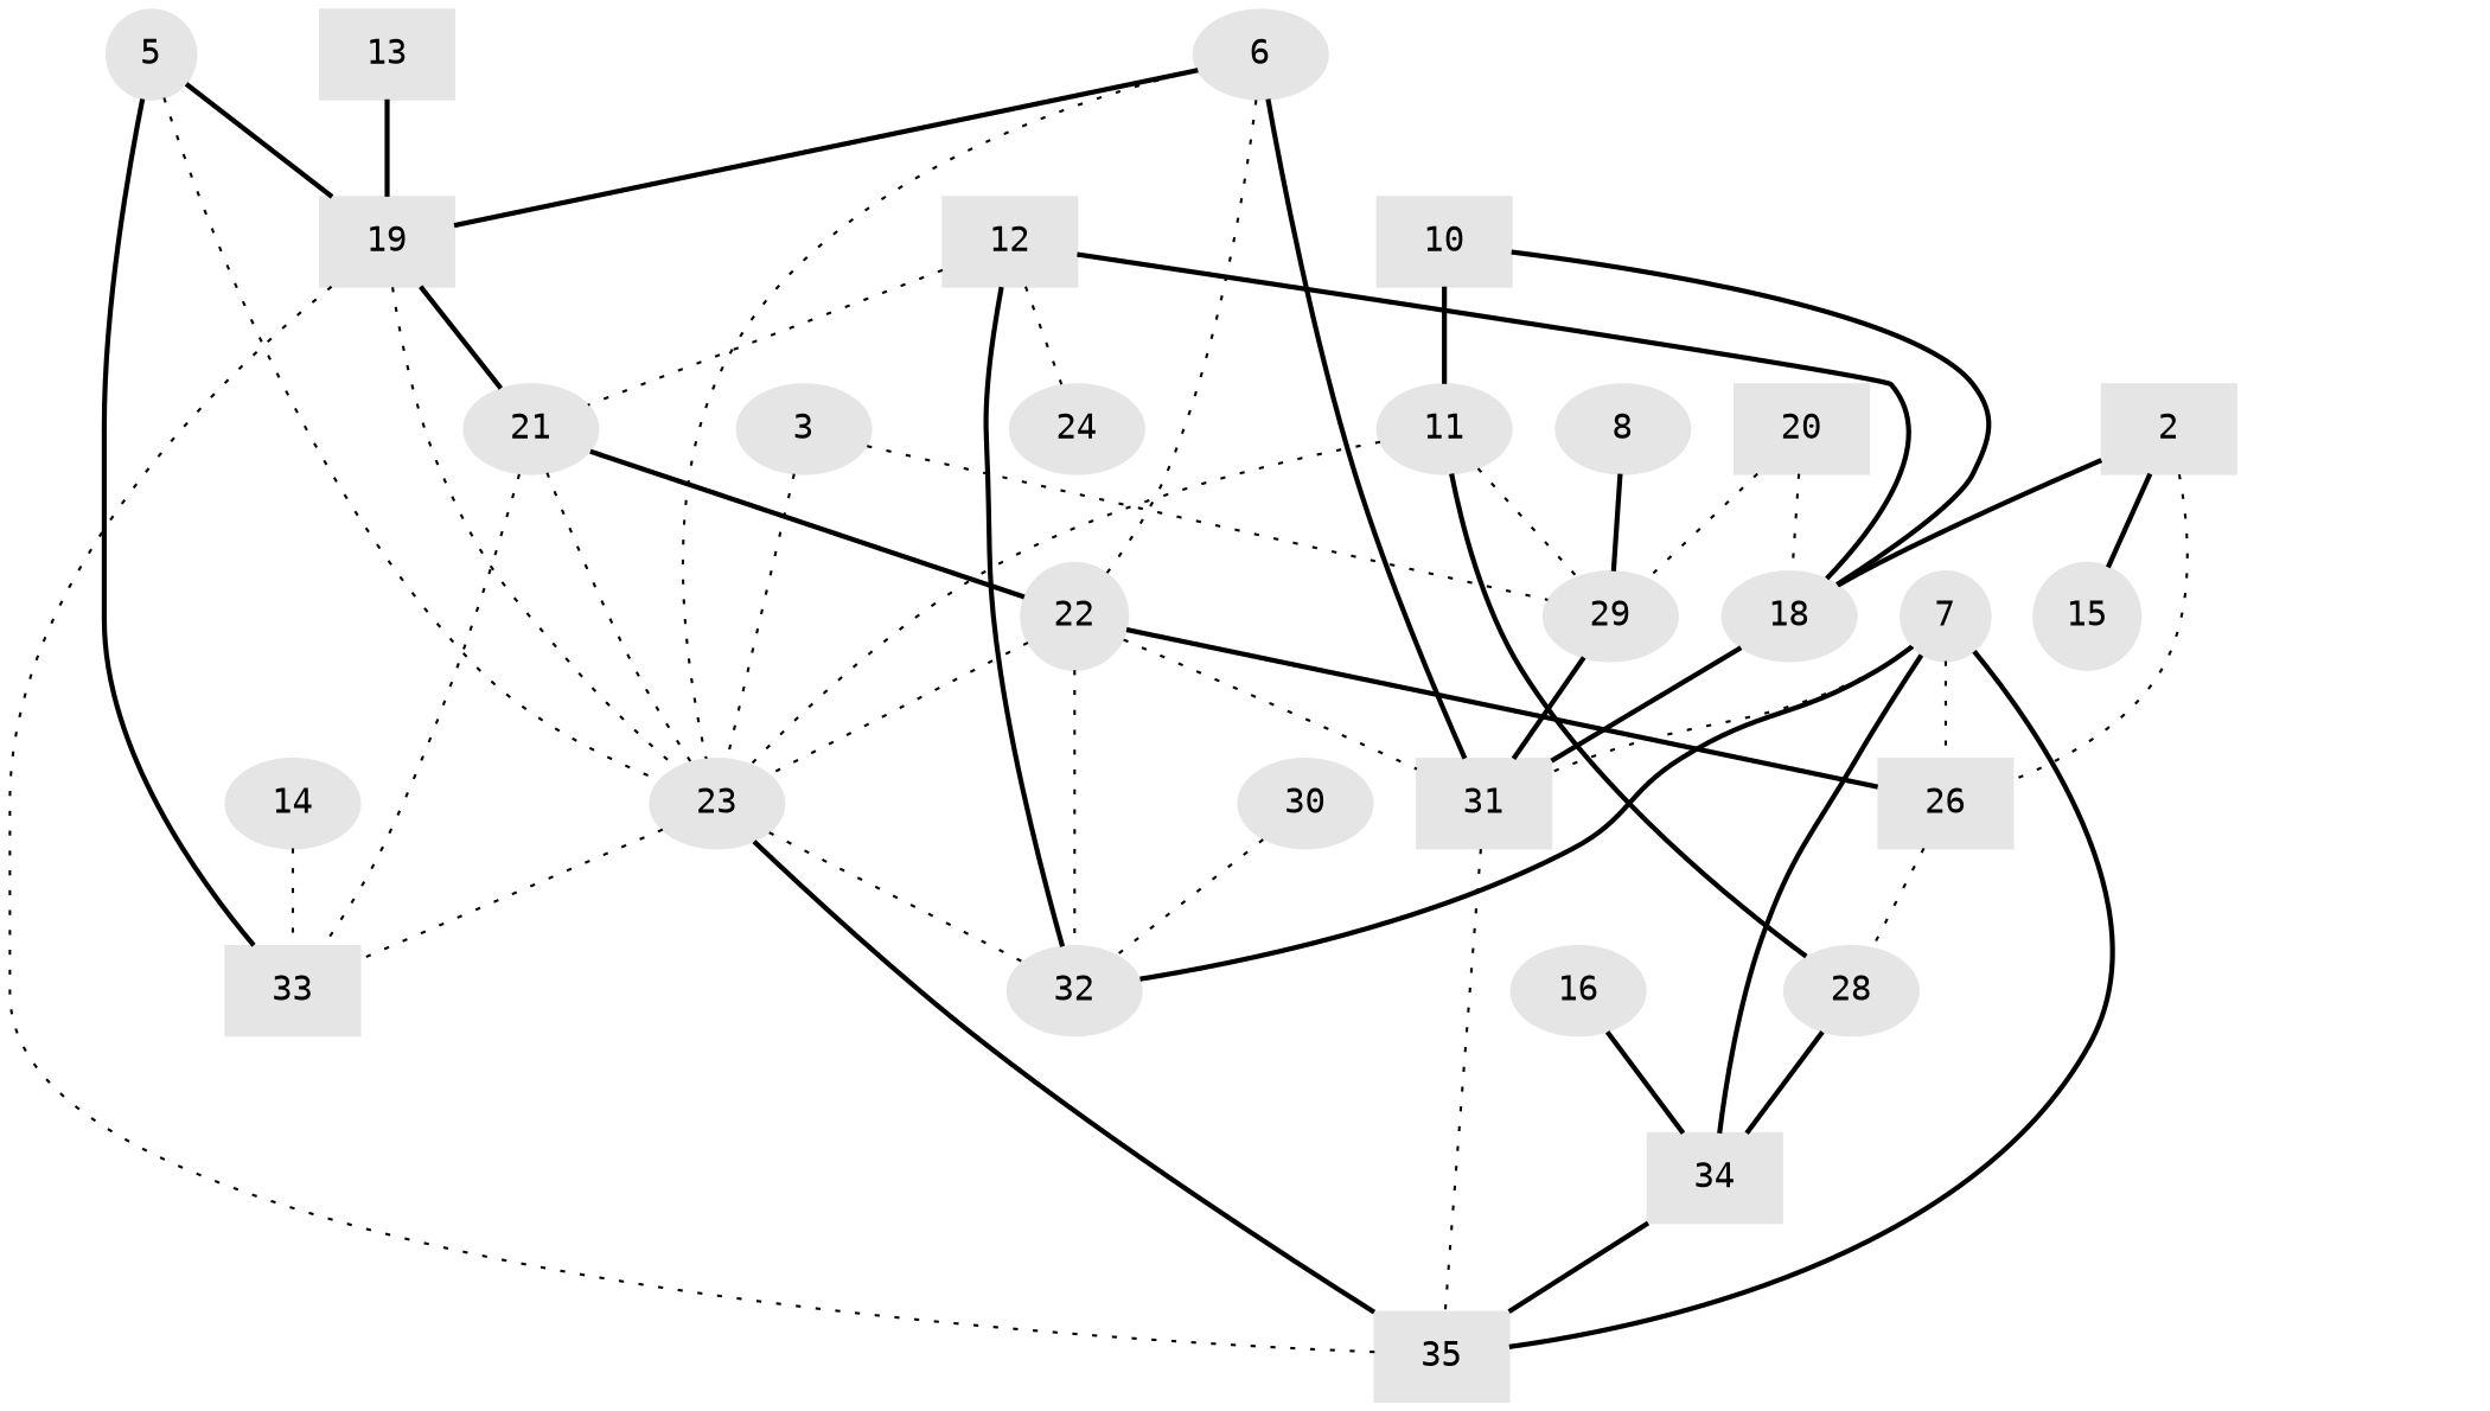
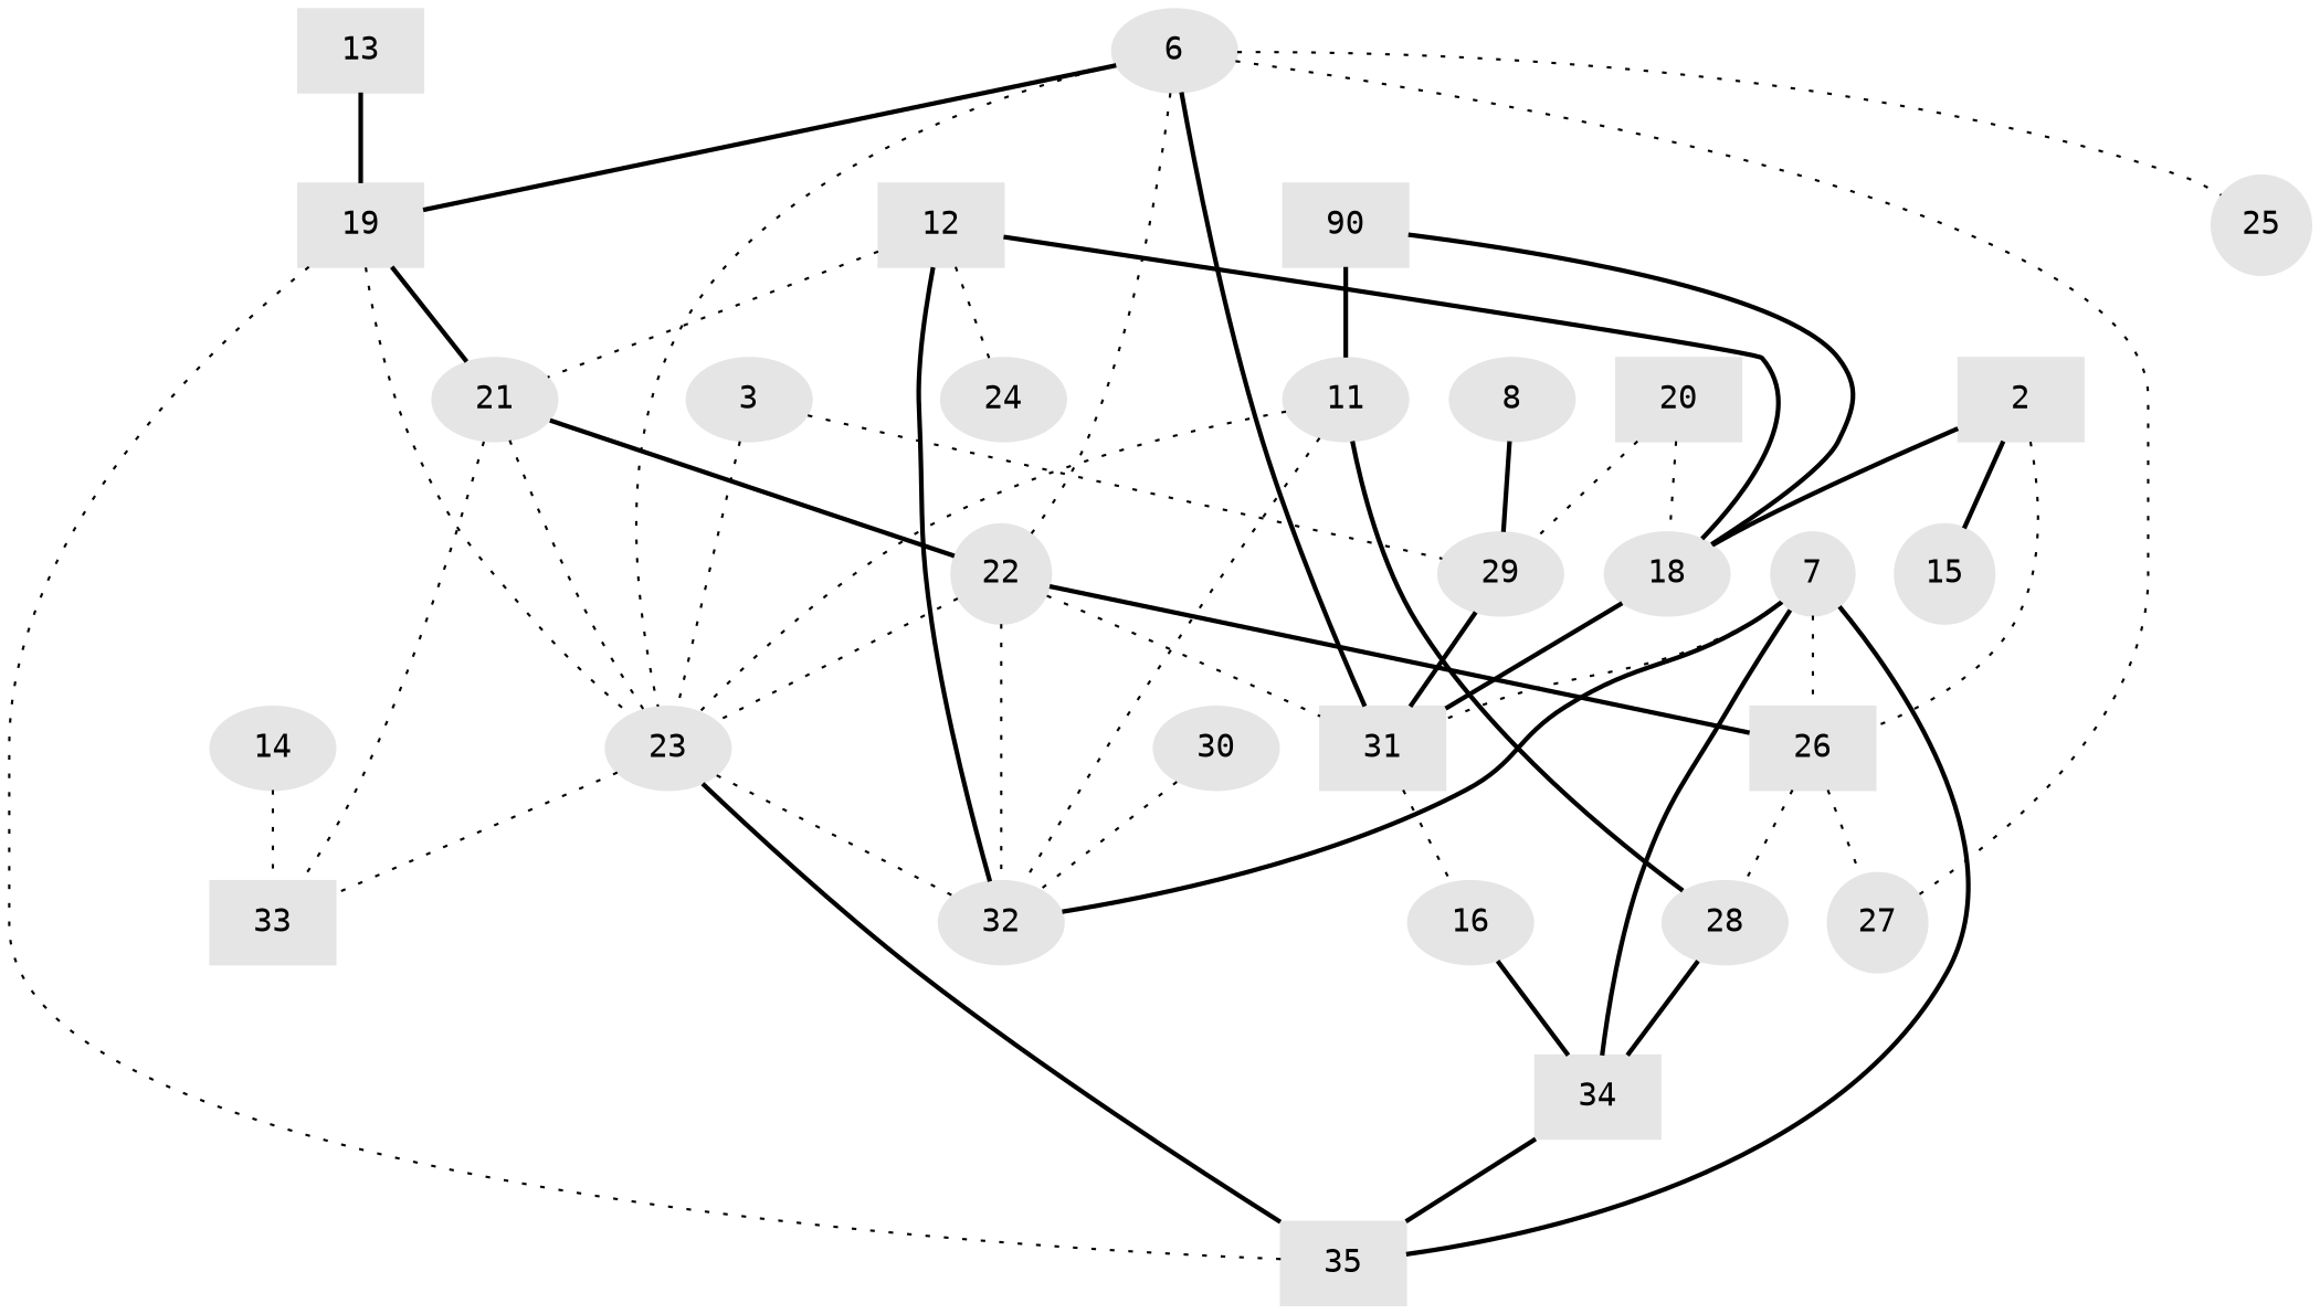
  graph {
    fontname="DejaVu Sans Mono"
    node [color=gray90 fontname="DejaVu Sans Mono" shape=ellipse style=filled]
    edge [fontname="DejaVu Sans Mono" style=dotted weight=1.0]
    3
    23
    29
    33 [shape=box]
    32
    35 [shape=box]
    31 [shape=box]
    n8 [label=2 shape=box]
    15 [shape=circle]
    18
    26 [shape=box]
+   27 [shape=circle]
    28
-   5 [shape=circle]
    19 [shape=box]
    21
    6
    22 [shape=circle]
+   25 [shape=circle]
    7 [shape=circle]
    34 [shape=box]
    8
-   10 [shape=box]
+   10 [shape=box label=90]
    11
    12 [shape=box]
    24
    13 [shape=box]
    14
    16
    20 [shape=box]
    30
    3 -- 23
    3 -- 29
    23 -- 33
    23 -- 32
    23 -- 35 [style=bold]
    29 -- 31 [style=bold]
-   31 -- 35
+   31 -- 16
    n8 -- 15 [style=bold]
    n8 -- 18 [style=bold]
    n8 -- 26
    18 -- 31 [style=bold]
+   26 -- 27
    26 -- 28
    28 -- 34 [style=bold]
-   5 -- 23
-   5 -- 33 [style=bold weight=2.0]
-   5 -- 19 [style=bold]
    19 -- 23 [weight=2.0]
    19 -- 35
    19 -- 21 [style=bold]
    21 -- 23
    21 -- 33
    21 -- 22 [style=bold]
    6 -- 23
    6 -- 31 [style=bold]
+   6 -- 27
    6 -- 19 [style=bold]
    6 -- 22
+   6 -- 25
    22 -- 23 [weight=2.0]
    22 -- 32 [weight=2.0]
    22 -- 31
    22 -- 26 [style=bold weight=2.0]
    7 -- 32 [style=bold]
    7 -- 35 [style=bold]
    7 -- 31
    7 -- 26 [weight=2.0]
    7 -- 34 [style=bold weight=3.0]
    34 -- 35 [style=bold]
    8 -- 29 [style=bold]
    10 -- 18 [style=bold]
    10 -- 11 [style=bold weight=2.0]
    11 -- 23
-   11 -- 29
+   11 -- 32
    11 -- 28 [style=bold]
    12 -- 32 [style=bold]
    12 -- 18 [style=bold]
    12 -- 21
    12 -- 24
    13 -- 19 [style=bold]
    14 -- 33
    16 -- 34 [style=bold]
    20 -- 29
    20 -- 18
    30 -- 32
  }
